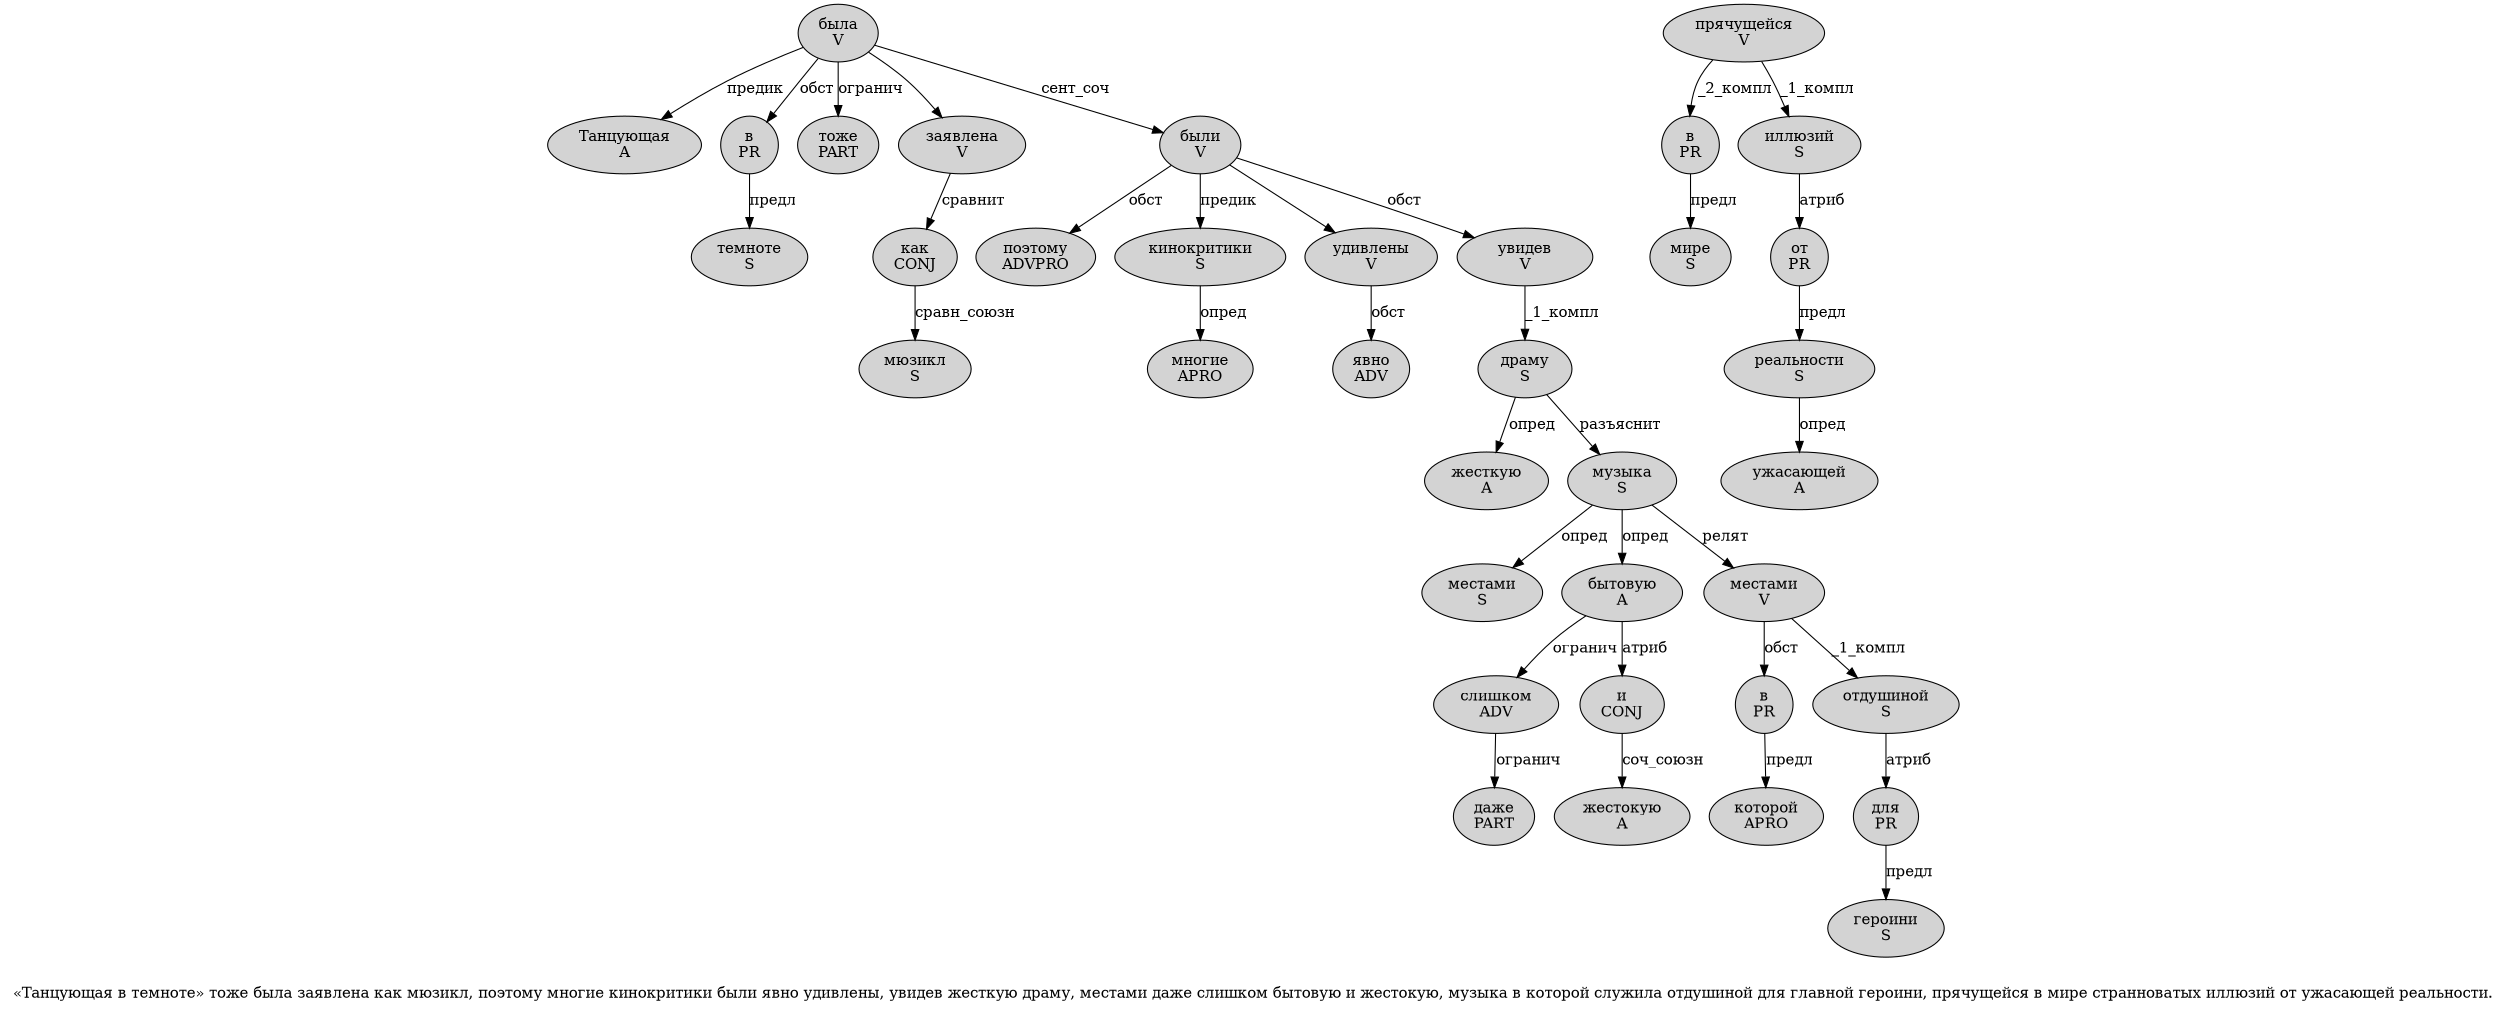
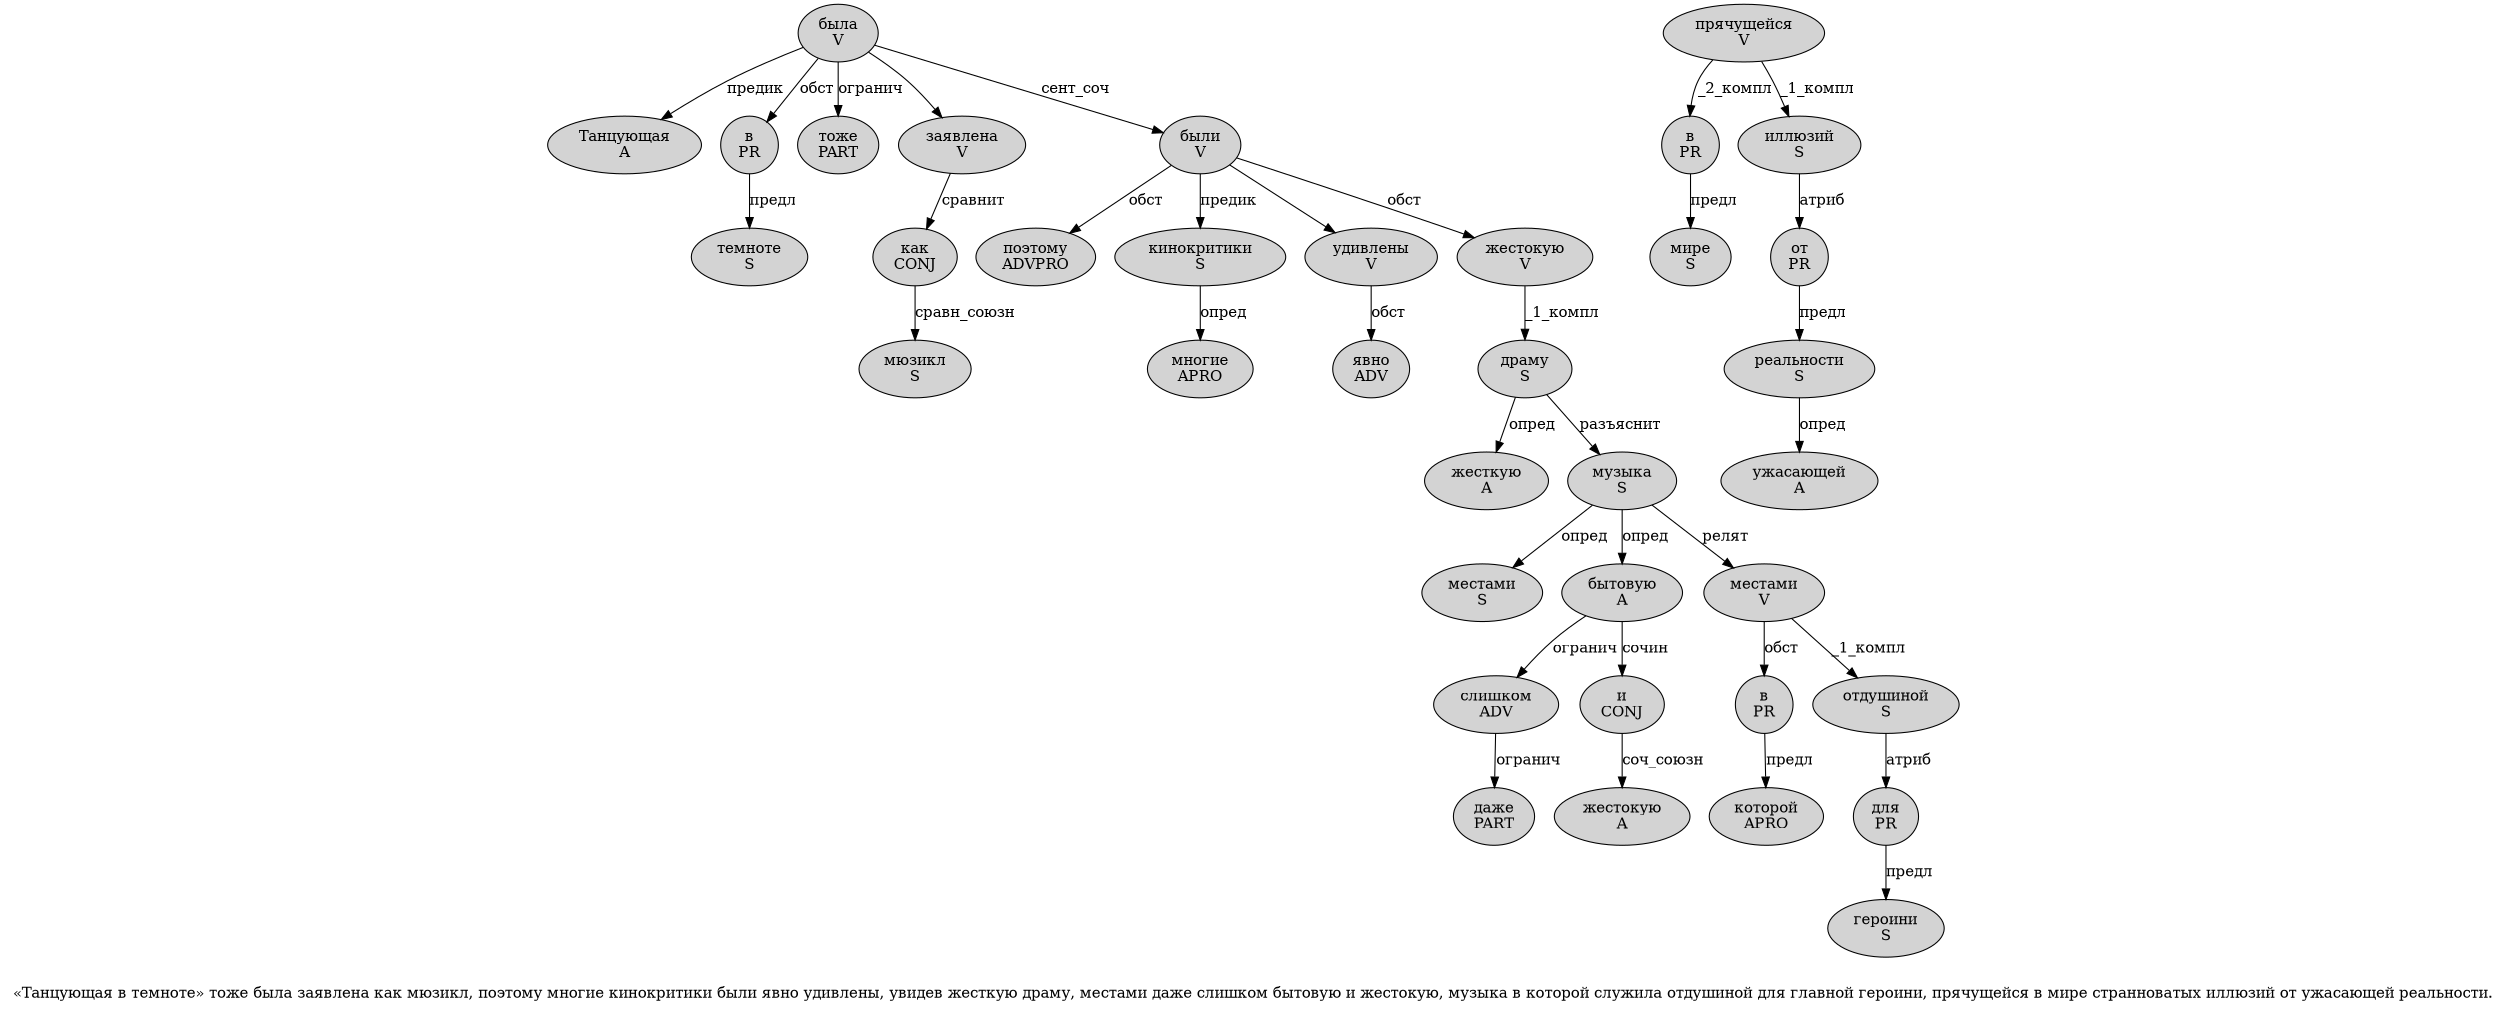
  digraph {
    label="«Танцующая в темноте» тоже была заявлена как мюзикл, поэтому многие кинокритики были явно удивлены, увидев жесткую драму, местами даже слишком бытовую и жестокую, музыка в которой служила отдушиной для главной героини, прячущейся в мире странноватых иллюзий от ужасающей реальности."
    node [fillcolor=lightgray penwidth=1 shape=ellipse style=filled]
    n1 [label="Танцующая\nA"]
    n2 [label="в\nPR"]
    n3 [label="темноте\nS"]
    n4 [label="тоже\nPART"]
    n5 [label="была\nV"]
    n6 [label="заявлена\nV"]
    n7 [label="были\nV"]
    n8 [label="как\nCONJ"]
    n9 [label="поэтому\nADVPRO"]
    n10 [label="кинокритики\nS"]
    n11 [label="удивлены\nV"]
-   n12 [label="увидев\nV"]
+   n12 [label="жестокую\nV"]
    n13 [label="мюзикл\nS"]
    n14 [label="многие\nAPRO"]
    n15 [label="явно\nADV"]
    n16 [label="драму\nS"]
    n17 [label="жесткую\nA"]
    n18 [label="музыка\nS"]
    n19 [label="местами\nS"]
    n20 [label="бытовую\nA"]
    n21 [label="местами\nV"]
    n22 [label="даже\nPART"]
    n23 [label="слишком\nADV"]
    n24 [label="и\nCONJ"]
    n25 [label="жестокую\nA"]
    n26 [label="в\nPR"]
    n27 [label="отдушиной\nS"]
    n28 [label="которой\nAPRO"]
    n29 [label="для\nPR"]
    n30 [label="героини\nS"]
    n31 [label="прячущейся\nV"]
    n32 [label="в\nPR"]
    n33 [label="иллюзий\nS"]
    n34 [label="мире\nS"]
    n35 [label="от\nPR"]
    n36 [label="реальности\nS"]
    n37 [label="ужасающей\nA"]
    n2 -> n3 [label="предл"]
    n5 -> n1 [label="предик"]
    n5 -> n2 [label="обст"]
    n5 -> n4 [label="огранич"]
    n5 -> n6
    n5 -> n7 [label="сент_соч"]
    n6 -> n8 [label="сравнит"]
    n7 -> n9 [label="обст"]
    n7 -> n10 [label="предик"]
    n7 -> n11
    n7 -> n12 [label="обст"]
    n8 -> n13 [label="сравн_союзн"]
    n10 -> n14 [label="опред"]
    n11 -> n15 [label="обст"]
    n12 -> n16 [label="_1_компл"]
    n16 -> n17 [label="опред"]
    n16 -> n18 [label="разъяснит"]
    n18 -> n19 [label="опред"]
    n18 -> n20 [label="опред"]
    n18 -> n21 [label="релят"]
    n20 -> n23 [label="огранич"]
-   n20 -> n24 [label="атриб"]
+   n20 -> n24 [label="сочин"]
    n21 -> n26 [label="обст"]
    n21 -> n27 [label="_1_компл"]
    n23 -> n22 [label="огранич"]
    n24 -> n25 [label="соч_союзн"]
    n26 -> n28 [label="предл"]
    n27 -> n29 [label="атриб"]
    n29 -> n30 [label="предл"]
    n31 -> n32 [label="_2_компл"]
    n31 -> n33 [label="_1_компл"]
    n32 -> n34 [label="предл"]
    n33 -> n35 [label="атриб"]
    n35 -> n36 [label="предл"]
    n36 -> n37 [label="опред"]
  }
